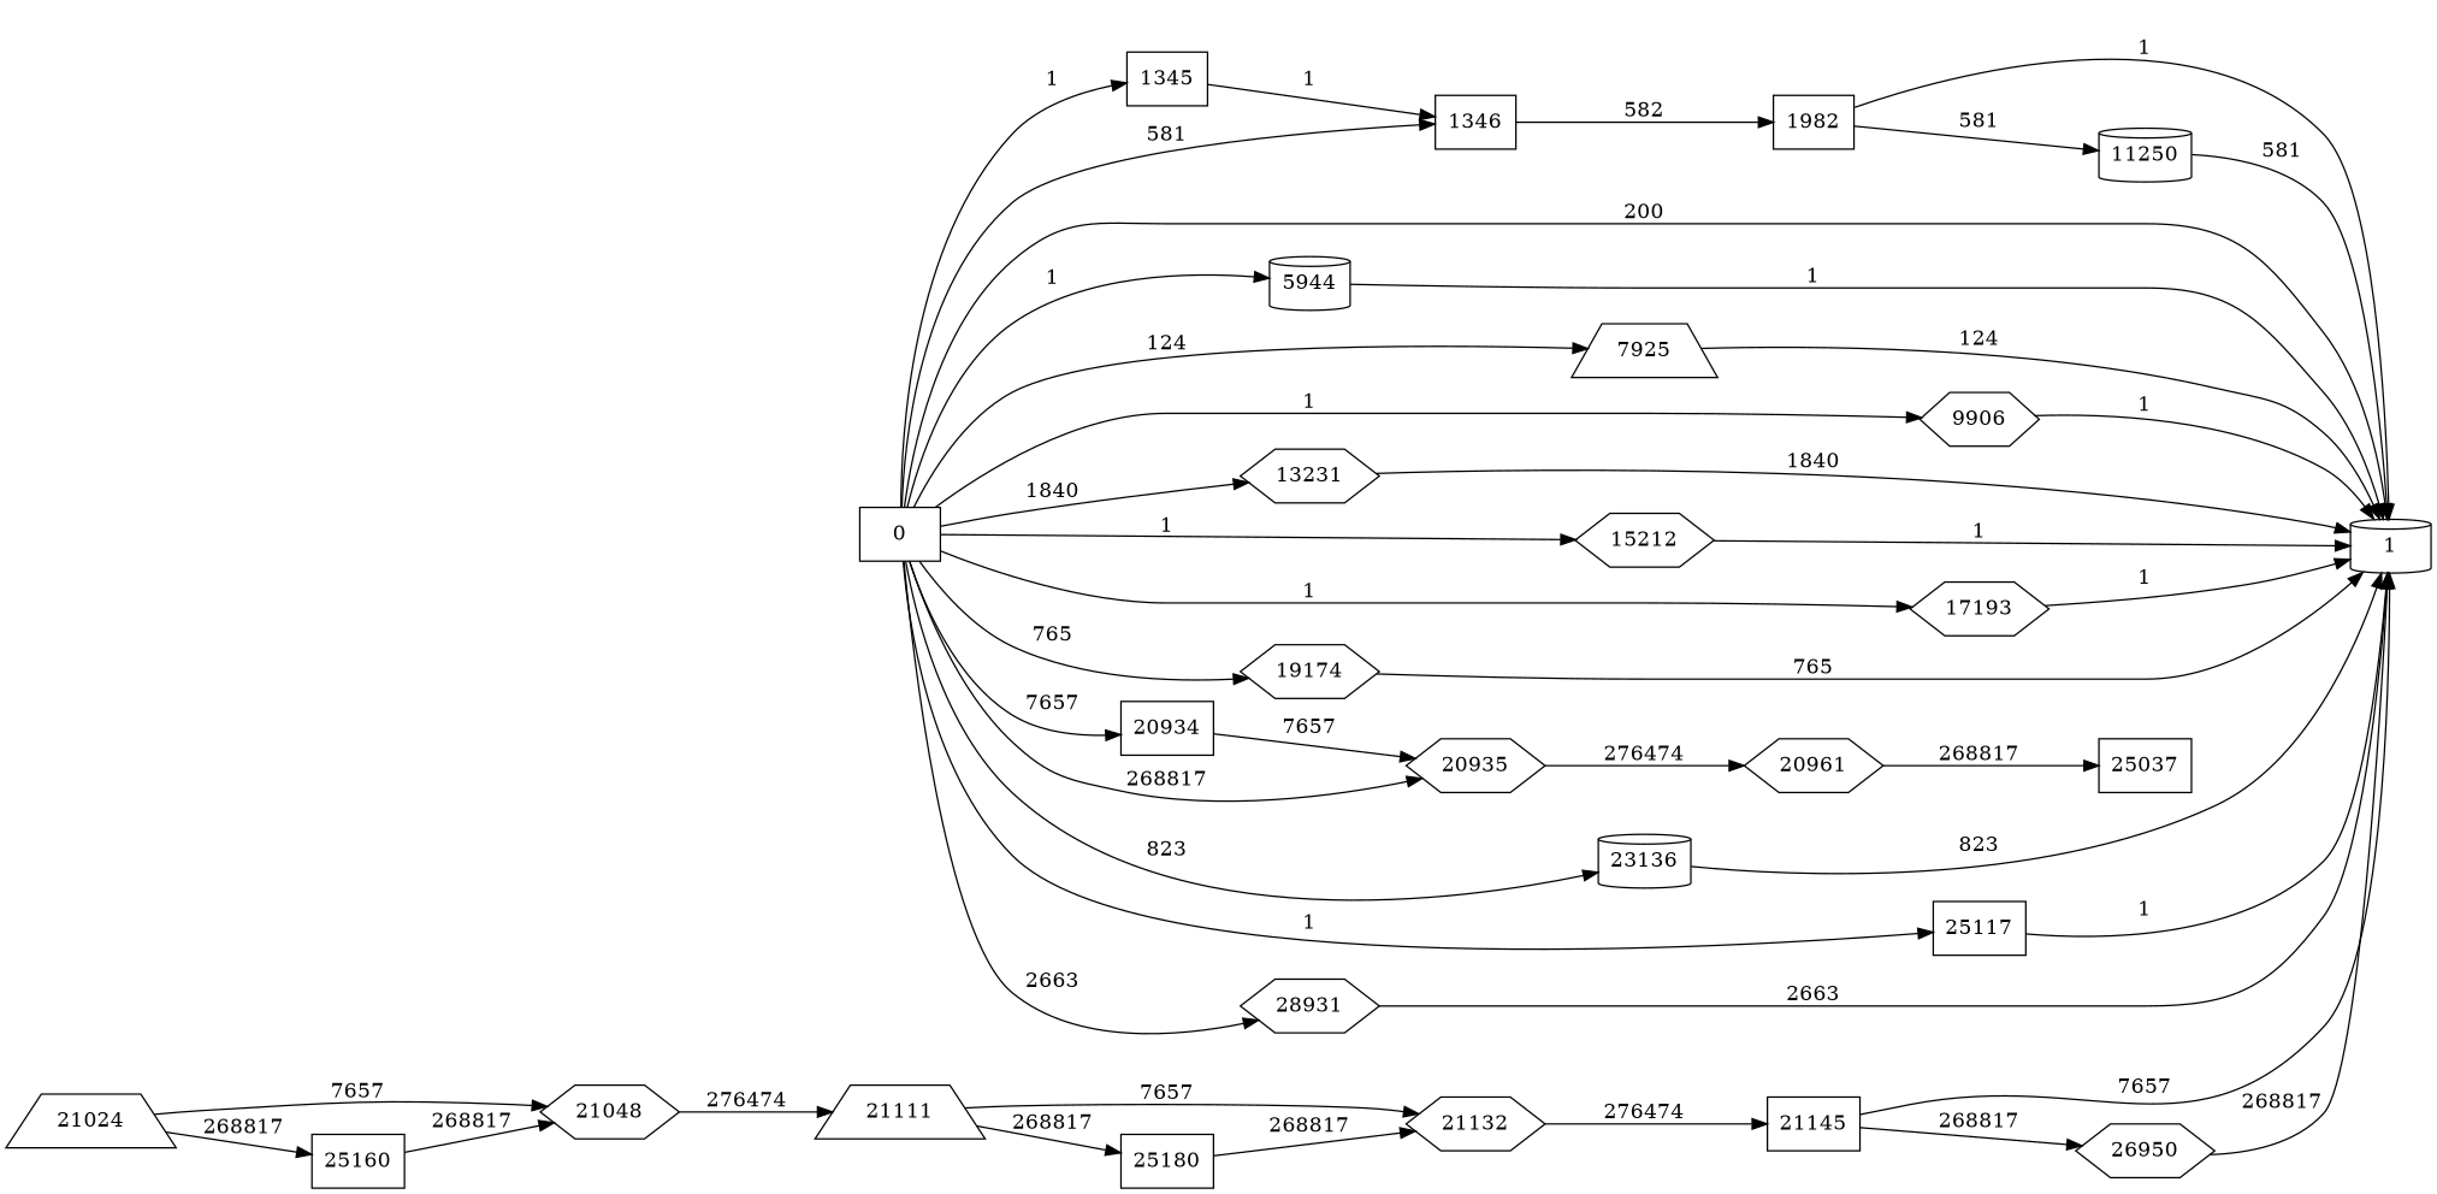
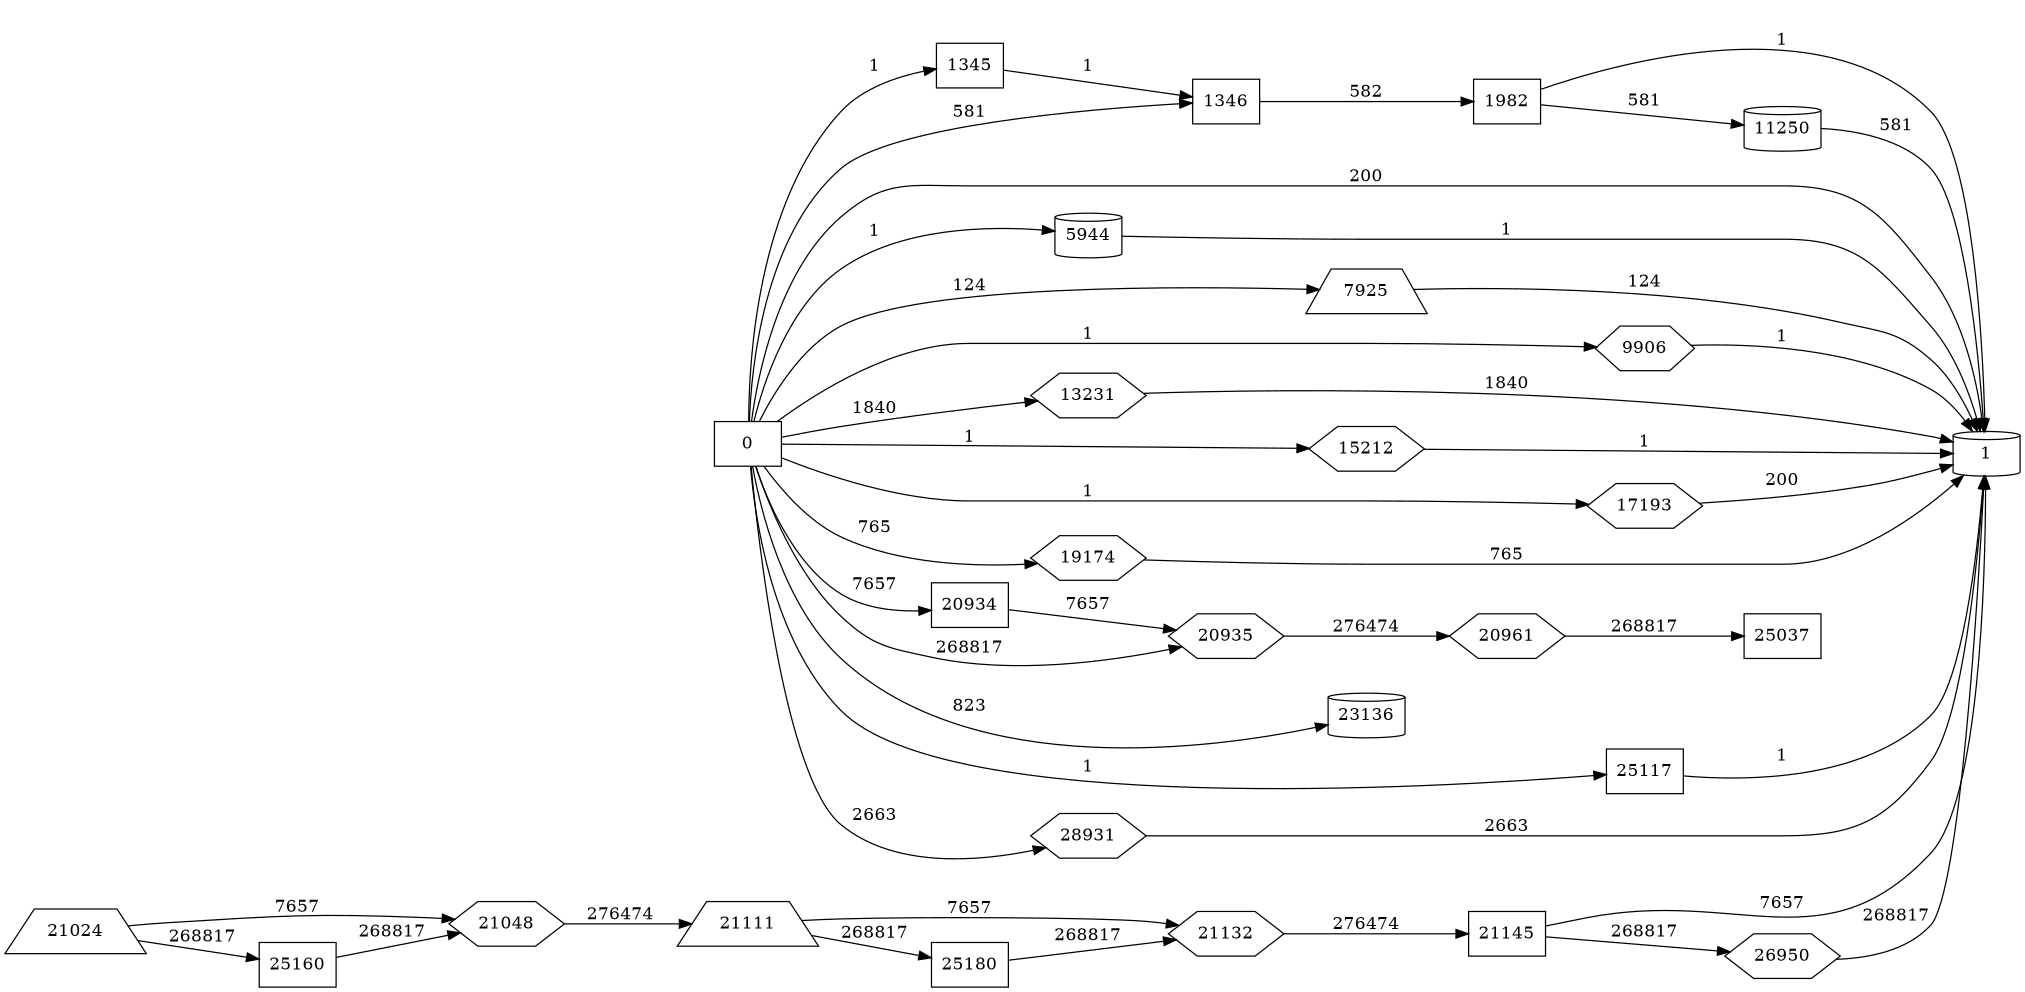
  digraph {
    rankdir=LR
    node [shape=hexagon]
    1345 [shape=box]
    1346 [shape=box]
    1982 [shape=box]
    1 [shape=cylinder]
    11250 [shape=cylinder]
    5944 [shape=cylinder]
    7925 [shape=trapezium]
    9906
    13231
    15212
    17193
    19174
    20934 [shape=box]
    20935
    20961
    n16 [label=25037 shape=box]
    21024 [shape=trapezium]
    21048
    25160 [shape=box]
    21111 [shape=trapezium]
    21132
    25180 [shape=box]
    21145 [shape=box]
    26950
    23136 [shape=cylinder]
    25117 [shape=box]
    28931
    0 [shape=box]
    1345 -> 1346 [label=1]
    1346 -> 1982 [label=582]
    1982 -> 1 [label=1]
    1982 -> 11250 [label=581]
    11250 -> 1 [label=581]
    5944 -> 1 [label=1]
    7925 -> 1 [label=124]
    9906 -> 1 [label=1]
    13231 -> 1 [label=1840]
    15212 -> 1 [label=1]
-   17193 -> 1 [label=1]
+   17193 -> 1 [label=200]
    19174 -> 1 [label=765]
    20934 -> 20935 [label=7657]
    20935 -> 20961 [label=276474]
    20961 -> n16 [label=268817]
    21024 -> 21048 [label=7657]
    21024 -> 25160 [label=268817]
    21048 -> 21111 [label=276474]
    25160 -> 21048 [label=268817]
    21111 -> 21132 [label=7657]
    21111 -> 25180 [label=268817]
    21132 -> 21145 [label=276474]
    25180 -> 21132 [label=268817]
    21145 -> 1 [label=7657]
    21145 -> 26950 [label=268817]
    26950 -> 1 [label=268817]
-   23136 -> 1 [label=823]
    25117 -> 1 [label=1]
    28931 -> 1 [label=2663]
    0 -> 1345 [label=1]
    0 -> 1346 [label=581]
    0 -> 1 [label=200]
    0 -> 5944 [label=1]
    0 -> 7925 [label=124]
    0 -> 9906 [label=1]
    0 -> 13231 [label=1840]
    0 -> 15212 [label=1]
    0 -> 17193 [label=1]
    0 -> 19174 [label=765]
    0 -> 20934 [label=7657]
    0 -> 20935 [label=268817]
    0 -> 23136 [label=823]
    0 -> 25117 [label=1]
    0 -> 28931 [label=2663]
  }
